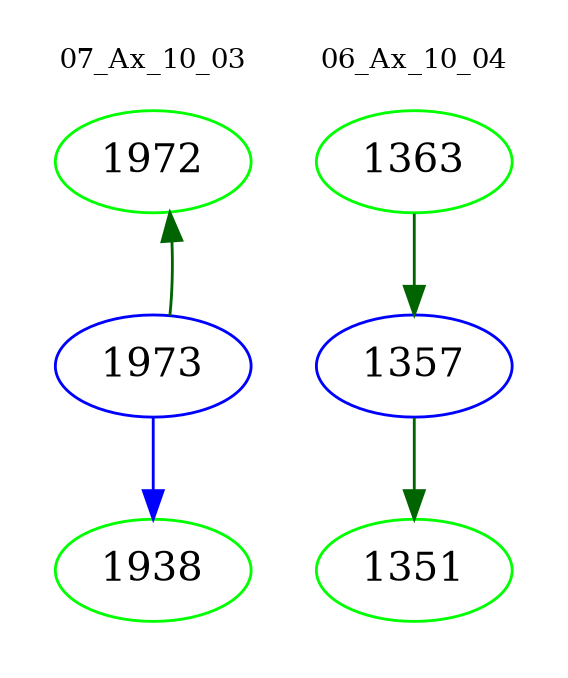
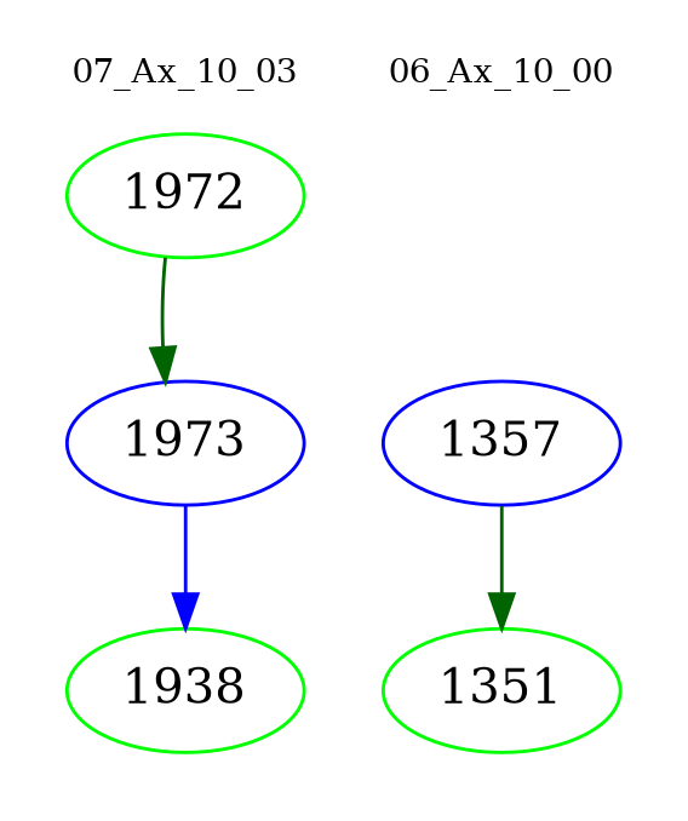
  digraph {
    node [color=green]
    edge [color=darkgreen]
    n1 [label=1972]
    n2 [color=blue label=1973]
    n3 [label=1938]
-   n4 [label=1363]
    n5 [color=blue label=1357]
    n6 [label=1351]
    subgraph cluster_1 {
      color=white
      fontsize=10
      label="07_Ax_10_03"
      n1
      n2
      n3
    }
    subgraph cluster_2 {
      color=white
      fontsize=10
-     label="06_Ax_10_04"
-     n4
+     label="06_Ax_10_00"
      n5
      n6
    }
-   n2 -> n1
+   n1 -> n2
    n2 -> n3 [color=blue]
-   n4 -> n5
    n5 -> n6
  }
